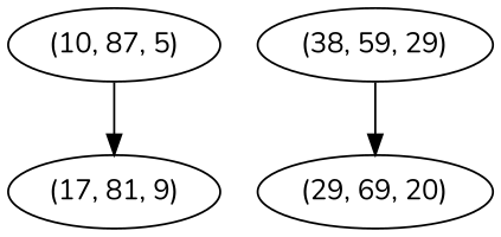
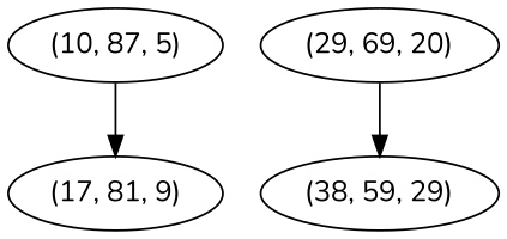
  digraph {
    fontname=Nunito
    node [fontname=Nunito]
    edge [fontname=Nunito]
    "(10, 87, 5)"
    "(17, 81, 9)"
    "(29, 69, 20)"
    "(38, 59, 29)"
    "(10, 87, 5)" -> "(17, 81, 9)"
-   "(38, 59, 29)" -> "(29, 69, 20)"
+   "(29, 69, 20)" -> "(38, 59, 29)"
  }
